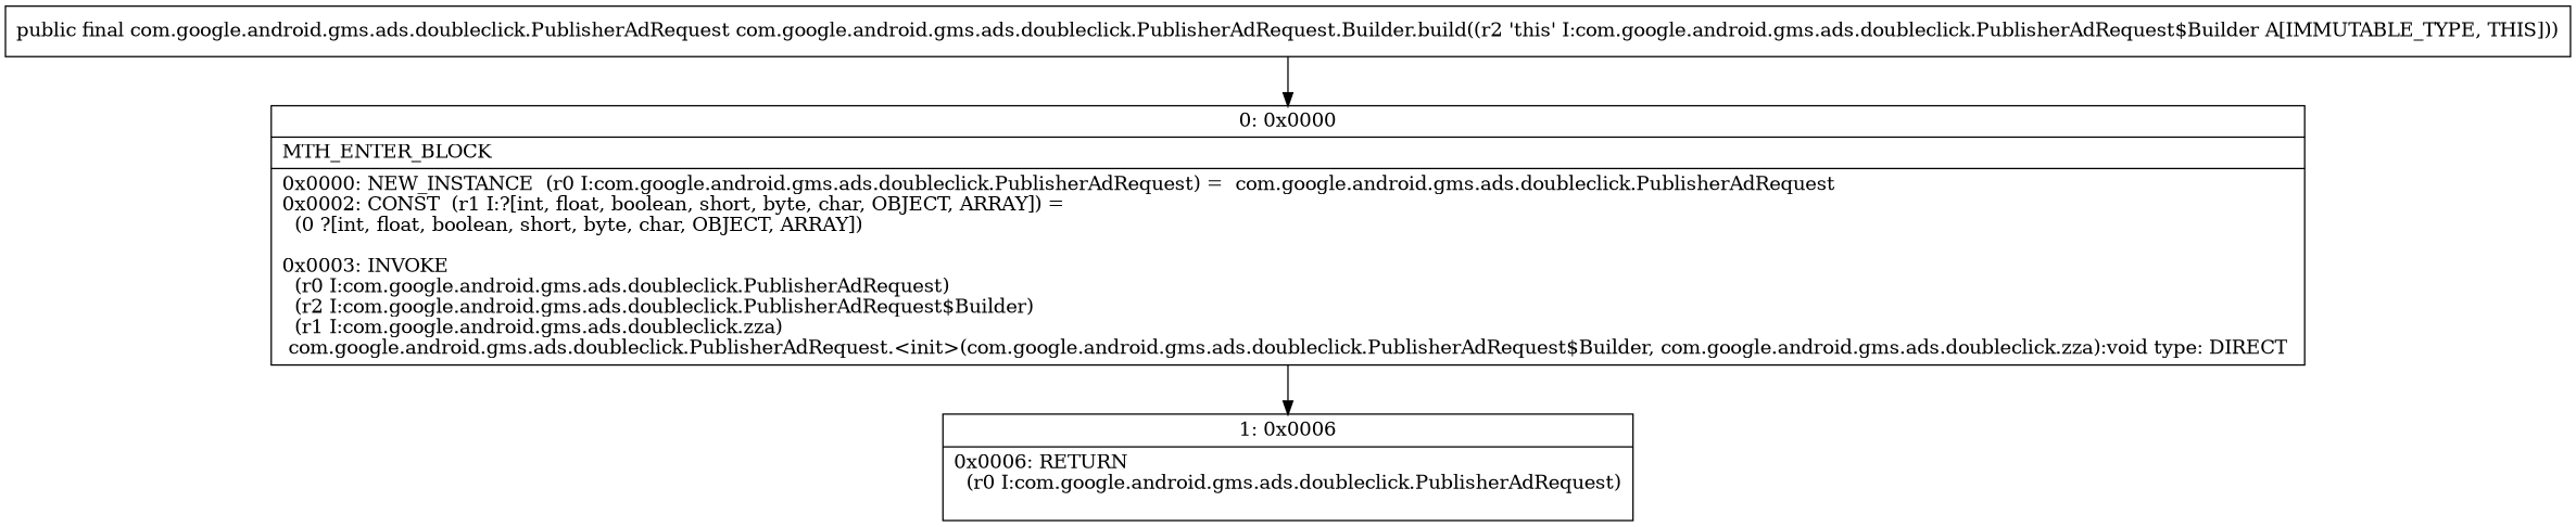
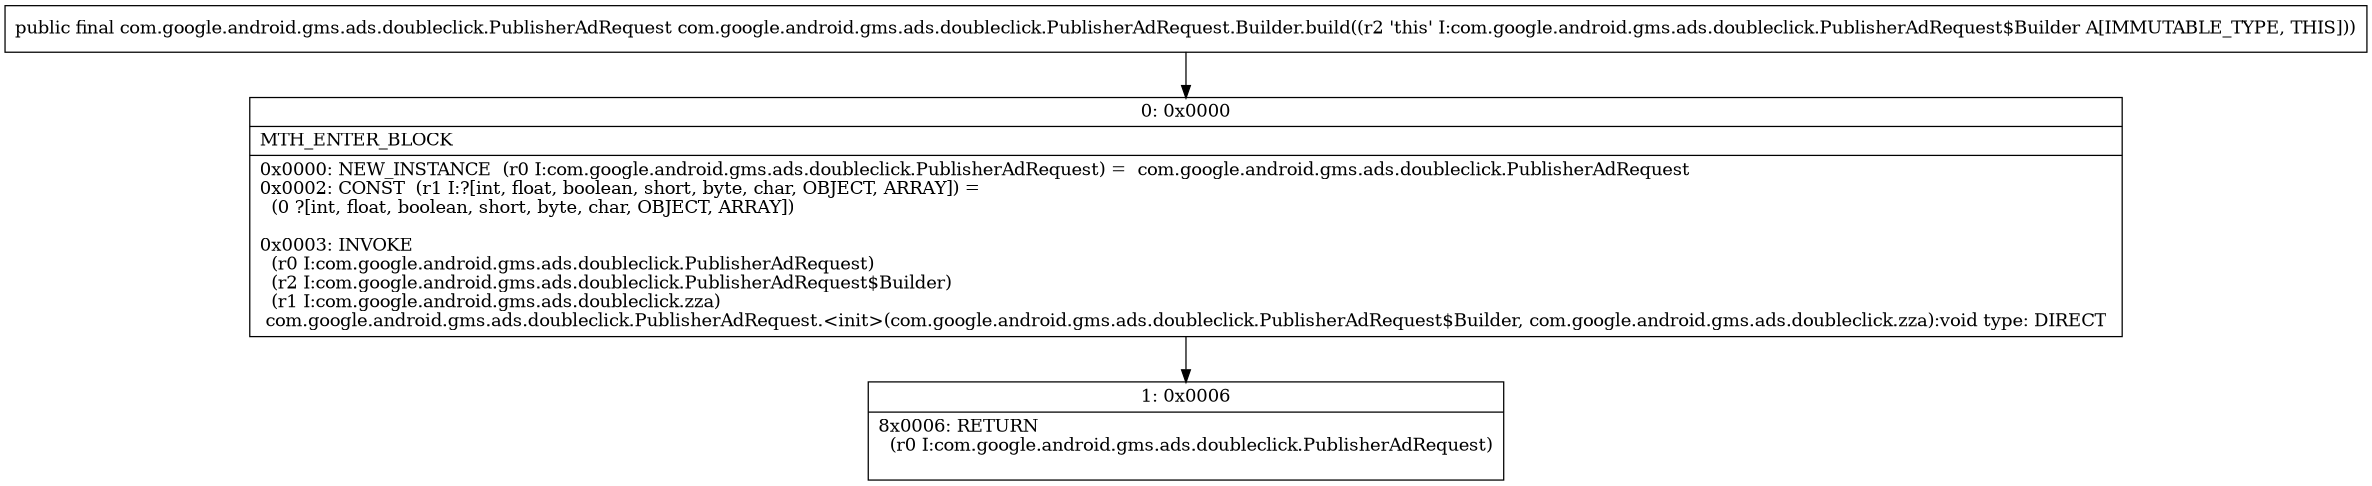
  digraph {
    node [shape=record]
    n1 [label="{0\:\ 0x0000|MTH_ENTER_BLOCK\l|0x0000: NEW_INSTANCE  (r0 I:com.google.android.gms.ads.doubleclick.PublisherAdRequest) =  com.google.android.gms.ads.doubleclick.PublisherAdRequest \l0x0002: CONST  (r1 I:?[int, float, boolean, short, byte, char, OBJECT, ARRAY]) = \l  (0 ?[int, float, boolean, short, byte, char, OBJECT, ARRAY])\l \l0x0003: INVOKE  \l  (r0 I:com.google.android.gms.ads.doubleclick.PublisherAdRequest)\l  (r2 I:com.google.android.gms.ads.doubleclick.PublisherAdRequest$Builder)\l  (r1 I:com.google.android.gms.ads.doubleclick.zza)\l com.google.android.gms.ads.doubleclick.PublisherAdRequest.\<init\>(com.google.android.gms.ads.doubleclick.PublisherAdRequest$Builder, com.google.android.gms.ads.doubleclick.zza):void type: DIRECT \l}"]
-   n2 [label="{1\:\ 0x0006|0x0006: RETURN  \l  (r0 I:com.google.android.gms.ads.doubleclick.PublisherAdRequest)\l \l}"]
+   n2 [label="{1\:\ 0x0006|8x0006: RETURN  \l  (r0 I:com.google.android.gms.ads.doubleclick.PublisherAdRequest)\l \l}"]
    n3 [label="{public final com.google.android.gms.ads.doubleclick.PublisherAdRequest com.google.android.gms.ads.doubleclick.PublisherAdRequest.Builder.build((r2 'this' I:com.google.android.gms.ads.doubleclick.PublisherAdRequest$Builder A[IMMUTABLE_TYPE, THIS])) }"]
    n1 -> n2
    n3 -> n1
  }
